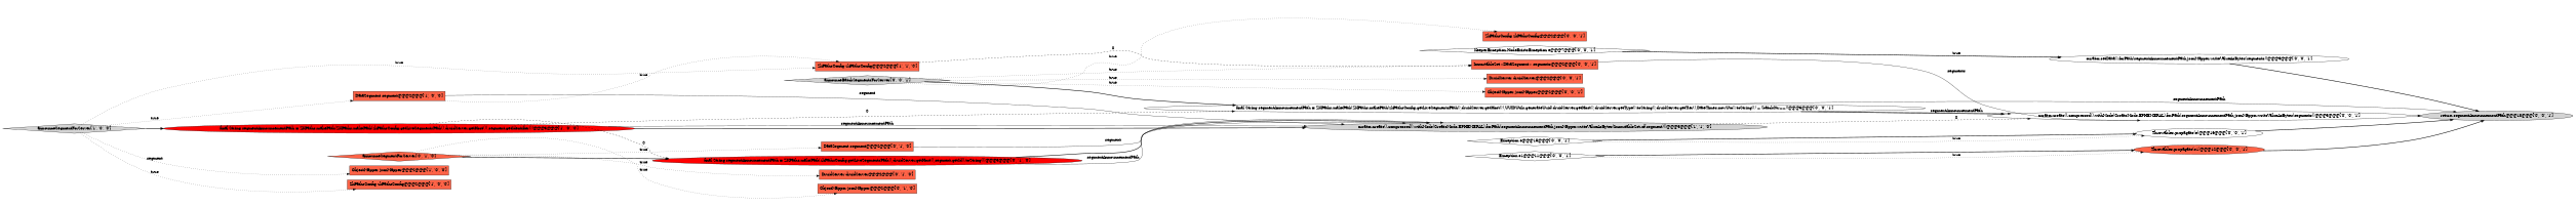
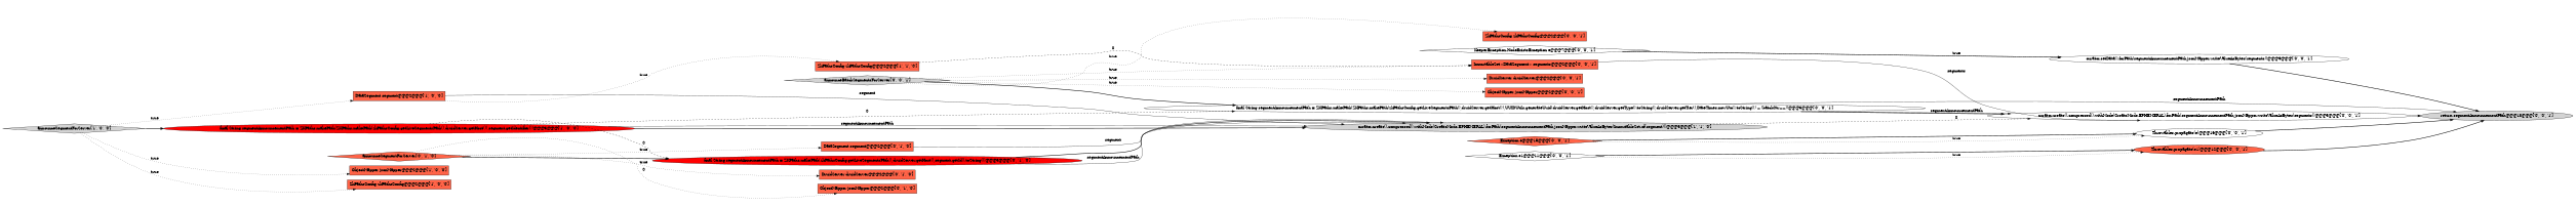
  digraph {
    rankdir=LR
    node [fillcolor=tomato shape=box style=filled]
    edge [style=dotted]
    n1 [label="DruidServer druidServer@@@2@@@['0', '0', '1']"]
    n2 [fillcolor=white label="KeeperException.NodeExistsException e@@@7@@@['0', '0', '1']" shape=diamond]
    n3 [fillcolor=white label="curator.setData().forPath(segmentAnnouncementPath,jsonMapper.writeValueAsBytes(segments))@@@9@@@['0', '0', '1']" shape=ellipse]
    n4 [fillcolor=lightgray label="return segmentAnnouncementPath@@@18@@@['0', '0', '1']" shape=ellipse]
    n5 [fillcolor=white label="curator.create().compressed().withMode(CreateMode.EPHEMERAL).forPath(segmentAnnouncementPath,jsonMapper.writeValueAsBytes(segments))@@@5@@@['0', '0', '1']" shape=ellipse]
    n6 [fillcolor=red label="final String segmentAnnouncementPath = ZKPaths.makePath(zkPathsConfig.getLiveSegmentsPath(),druidServer.getHost(),segment.getId().toString())@@@3@@@['0', '1', '0']" shape=ellipse]
    n7 [fillcolor=lightgray label="curator.create().compressed().withMode(CreateMode.EPHEMERAL).forPath(segmentAnnouncementPath,jsonMapper.writeValueAsBytes(ImmutableSet.of(segment)))@@@5@@@['1', '1', '0']" shape=ellipse]
-   n8 [fillcolor=white label="Exception e@@@15@@@['0', '0', '1']" shape=diamond]
+   n8 [label="Exception e@@@15@@@['0', '0', '1']" shape=diamond]
    n9 [fillcolor=white label="Throwables.propagate(e)@@@16@@@['0', '0', '1']" shape=ellipse]
    n10 [label="ObjectMapper jsonMapper@@@2@@@['0', '0', '1']"]
    n11 [label="DataSegment segment@@@2@@@['0', '1', '0']"]
    n12 [label="Throwables.propagate(e1)@@@12@@@['0', '0', '1']" shape=ellipse]
    n13 [label="ZkPathsConfig zkPathsConfig@@@2@@@['0', '0', '1']"]
    n14 [label="DruidServer druidServer@@@2@@@['0', '1', '0']"]
    n15 [fillcolor=lightgray label="announceBatchSegmentsForServer['0', '0', '1']" shape=diamond]
    n16 [fillcolor=white label="final String segmentAnnouncementPath = ZKPaths.makePath(ZKPaths.makePath(zkPathsConfig.getLiveSegmentsPath(),druidServer.getHost()),UUIDUtils.generateUuid(druidServer.getHost(),druidServer.getType().toString(),druidServer.getTier(),DateTimes.nowUtc().toString()) + (batchCtr++))@@@3@@@['0', '0', '1']" shape=ellipse]
    n17 [label="ImmutableSet<DataSegment> segments@@@2@@@['0', '0', '1']"]
    n18 [label="ObjectMapper jsonMapper@@@2@@@['1', '0', '0']"]
    n19 [fillcolor=white label="Exception e1@@@11@@@['0', '0', '1']" shape=diamond]
    n20 [label="ObjectMapper jsonMapper@@@2@@@['0', '1', '0']"]
    n21 [label="ZkPathsConfig zkPathsConfig@@@2@@@['1', '0', '0']"]
    n22 [label="ZkPathsConfig zkPathsConfig@@@2@@@['1', '1', '0']"]
    n23 [label="announceSegmentForServer['0', '1', '0']" shape=diamond]
    n24 [fillcolor=lightgray label="announceSegmentForServer['1', '0', '0']" shape=diamond]
    n25 [label="DataSegment segment@@@2@@@['1', '0', '0']"]
    n26 [fillcolor=red label="final String segmentAnnouncementPath = ZKPaths.makePath(ZKPaths.makePath(zkPathsConfig.getLiveSegmentsPath(),druidServer.getHost()),segment.getIdentifier())@@@3@@@['1', '0', '0']" shape=ellipse]
    n2 -> n3 [style=bold]
    n2 -> n3 [label=true]
    n3 -> n4 [style=bold]
    n5 -> n4 [style=bold]
    n6 -> n7 [label=segmentAnnouncementPath style=solid]
    n6 -> n7 [style=bold]
    n7 -> n5 [label=0 style=dashed]
    n8 -> n9 [label=true]
    n8 -> n9 [style=bold]
    n9 -> n4 [style=bold]
    n11 -> n7 [label=segment style=solid]
    n12 -> n4 [style=bold]
    n15 -> n1 [label=true]
    n15 -> n10 [label=true]
    n15 -> n13 [label=true]
    n15 -> n16 [style=bold]
    n15 -> n17 [label=true]
    n16 -> n4 [label=segmentAnnouncementPath style=solid]
    n16 -> n5 [style=bold]
    n16 -> n5 [label=segmentAnnouncementPath style=solid]
    n17 -> n5 [label=segments style=solid]
    n19 -> n12 [label=true]
    n19 -> n12 [style=bold]
    n22 -> n17 [label=0 style=dashed]
    n23 -> n6 [style=bold]
    n23 -> n11 [label=true]
    n23 -> n14 [label=true]
-   n23 -> n20 [label=true]
-   n24 -> n18 [label=segment]
+   n23 -> n20 [label=0]
+   n24 -> n18 [label=true]
    n24 -> n21 [label=true]
-   n24 -> n22 [label=true]
    n24 -> n25 [label=true]
    n24 -> n26 [style=bold]
    n25 -> n7 [label=segment style=solid]
    n25 -> n22 [label=true]
    n26 -> n6 [label=0 style=dashed]
    n26 -> n7 [style=bold]
    n26 -> n7 [label=segmentAnnouncementPath style=solid]
    n26 -> n16 [label=0 style=dashed]
  }
